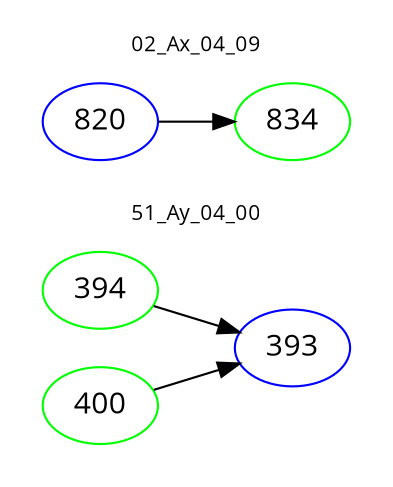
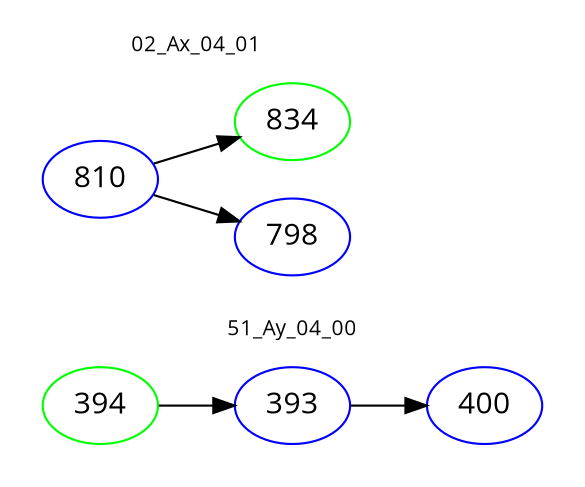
  digraph {
    fontname="Open Sans"
    rankdir=LR
    node [color=blue fontname="Open Sans"]
    edge [color=black fontname="Open Sans"]
    n1 [label=393]
    n2 [color=green label=394]
-   n3 [color=green label=400]
-   n4 [label=820]
+   n3 [label=400]
+   n4 [label=810]
+   n5 [label=798]
    n6 [color=green label=834]
    subgraph cluster_1 {
      color=white
      fontsize=10
      label="51_Ay_04_00"
      n1
      n2
      n3
    }
    subgraph cluster_2 {
      color=white
      fontsize=10
-     label="02_Ax_04_09"
+     label="02_Ax_04_01"
      n4
+     n5
      n6
    }
-   n3 -> n1
+   n1 -> n3
    n2 -> n1
+   n4 -> n5
    n4 -> n6
  }
